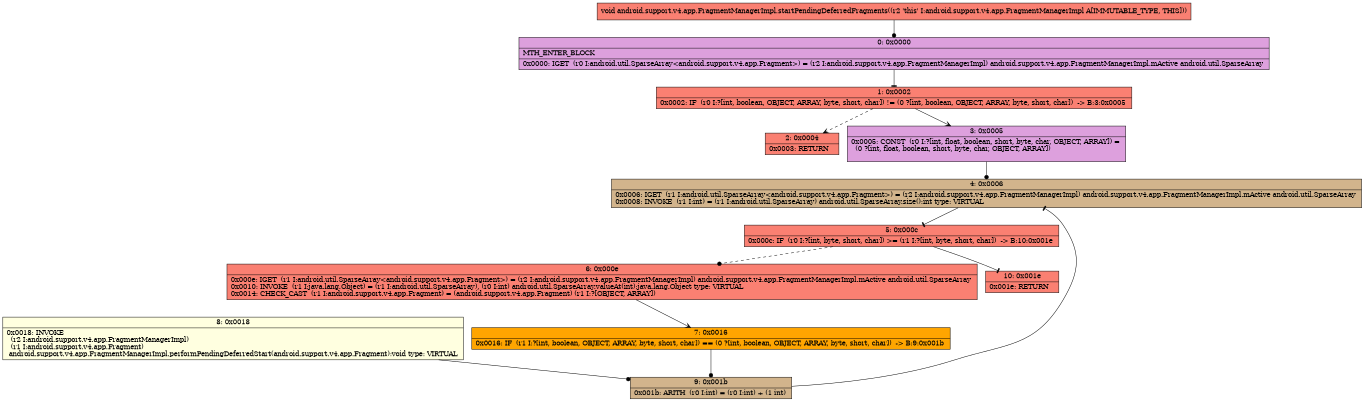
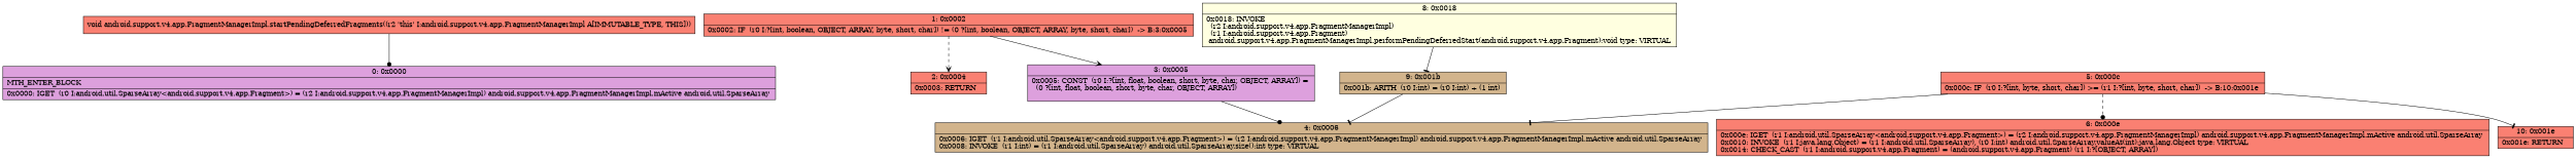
  digraph {
    node [fillcolor=salmon shape=record style=filled]
    edge [arrowhead=dot]
    n1 [fillcolor=plum label="{0\:\ 0x0000|MTH_ENTER_BLOCK\l|0x0000: IGET  (r0 I:android.util.SparseArray\<android.support.v4.app.Fragment\>) = (r2 I:android.support.v4.app.FragmentManagerImpl) android.support.v4.app.FragmentManagerImpl.mActive android.util.SparseArray \l}"]
    n2 [label="{1\:\ 0x0002|0x0002: IF  (r0 I:?[int, boolean, OBJECT, ARRAY, byte, short, char]) != (0 ?[int, boolean, OBJECT, ARRAY, byte, short, char])  \-\> B:3:0x0005 \l}"]
    n3 [label="{2\:\ 0x0004|0x0003: RETURN   \l}"]
    n4 [fillcolor=plum label="{3\:\ 0x0005|0x0005: CONST  (r0 I:?[int, float, boolean, short, byte, char, OBJECT, ARRAY]) = \l  (0 ?[int, float, boolean, short, byte, char, OBJECT, ARRAY])\l \l}"]
    n5 [fillcolor=tan label="{4\:\ 0x0006|0x0006: IGET  (r1 I:android.util.SparseArray\<android.support.v4.app.Fragment\>) = (r2 I:android.support.v4.app.FragmentManagerImpl) android.support.v4.app.FragmentManagerImpl.mActive android.util.SparseArray \l0x0008: INVOKE  (r1 I:int) = (r1 I:android.util.SparseArray) android.util.SparseArray.size():int type: VIRTUAL \l}"]
    n6 [label="{5\:\ 0x000c|0x000c: IF  (r0 I:?[int, byte, short, char]) \>= (r1 I:?[int, byte, short, char])  \-\> B:10:0x001e \l}"]
    n7 [label="{6\:\ 0x000e|0x000e: IGET  (r1 I:android.util.SparseArray\<android.support.v4.app.Fragment\>) = (r2 I:android.support.v4.app.FragmentManagerImpl) android.support.v4.app.FragmentManagerImpl.mActive android.util.SparseArray \l0x0010: INVOKE  (r1 I:java.lang.Object) = (r1 I:android.util.SparseArray), (r0 I:int) android.util.SparseArray.valueAt(int):java.lang.Object type: VIRTUAL \l0x0014: CHECK_CAST  (r1 I:android.support.v4.app.Fragment) = (android.support.v4.app.Fragment) (r1 I:?[OBJECT, ARRAY]) \l}"]
    n8 [label="{10\:\ 0x001e|0x001e: RETURN   \l}"]
-   n9 [fillcolor=orange label="{7\:\ 0x0016|0x0016: IF  (r1 I:?[int, boolean, OBJECT, ARRAY, byte, short, char]) == (0 ?[int, boolean, OBJECT, ARRAY, byte, short, char])  \-\> B:9:0x001b \l}"]
    n10 [fillcolor=tan label="{9\:\ 0x001b|0x001b: ARITH  (r0 I:int) = (r0 I:int) + (1 int) \l}"]
    n11 [fillcolor=lightyellow label="{8\:\ 0x0018|0x0018: INVOKE  \l  (r2 I:android.support.v4.app.FragmentManagerImpl)\l  (r1 I:android.support.v4.app.Fragment)\l android.support.v4.app.FragmentManagerImpl.performPendingDeferredStart(android.support.v4.app.Fragment):void type: VIRTUAL \l}"]
    n12 [label="{void android.support.v4.app.FragmentManagerImpl.startPendingDeferredFragments((r2 'this' I:android.support.v4.app.FragmentManagerImpl A[IMMUTABLE_TYPE, THIS])) }"]
-   n1 -> n2 [arrowhead=tee]
    n2 -> n3 [arrowhead=vee style=dashed]
    n2 -> n4 [arrowhead=vee]
    n4 -> n5
-   n5 -> n6 [arrowhead=tee]
+   n6 -> n5 [arrowhead=tee]
    n6 -> n7 [style=dashed]
    n6 -> n8 [arrowhead=tee]
-   n7 -> n9 [arrowhead=vee]
-   n9 -> n10
    n10 -> n5 [arrowhead=tee]
-   n11 -> n10
+   n11 -> n10 [arrowhead=tee]
    n12 -> n1
  }
